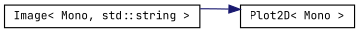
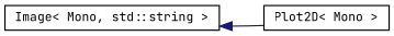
  digraph {
    rankdir=LR
    fontname="JetBrains Mono"
    node [color=black fillcolor=white fontname="JetBrains Mono" fontsize=10 shape=record style=filled]
    n1 [height=0.2 label="Image\< Mono, std::string \>" width=0.4]
    n2 [height=0.2 label="Plot2D\< Mono \>" width=0.4]
-   n2 -> n1 [color=midnightblue dir=back fontname="JetBrains Mono" fontsize=10 labelfontname=Helvetica labelfontsize=10 style=solid]
+   n1 -> n2 [color=midnightblue dir=back fontname="JetBrains Mono" fontsize=10 labelfontname=Helvetica labelfontsize=10 style=solid]
  }
